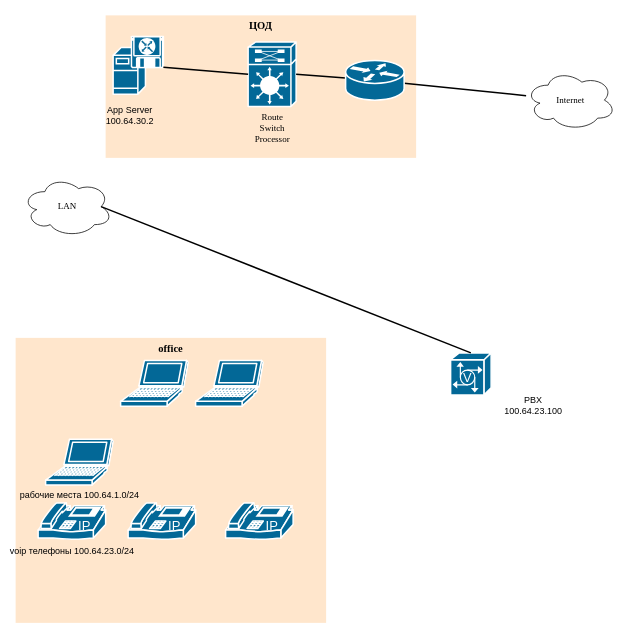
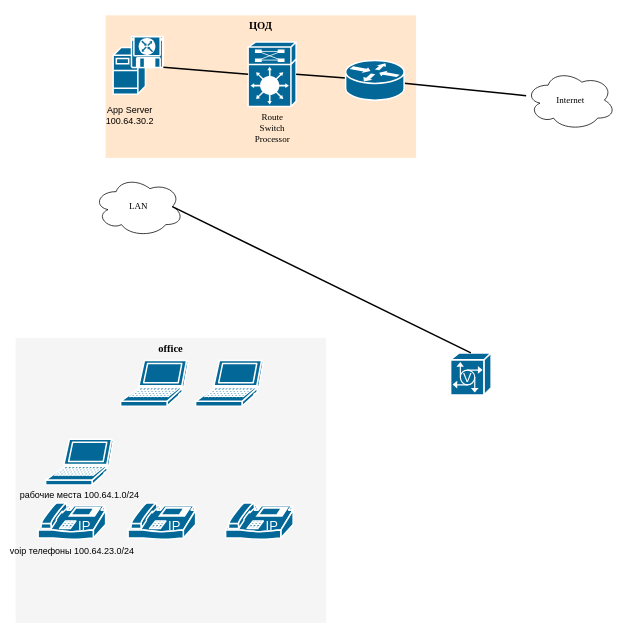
  <mxCell id="0" />
  <mxCell id="1" parent="0" />
  <mxCell id="2" value="ЦОД" style="whiteSpace=wrap;html=1;rounded=0;shadow=0;comic=0;strokeWidth=1;fontFamily=Verdana;fontSize=14;fillColor=#ffe6cc;strokeColor=none;fontStyle=1;verticalAlign=top;" parent="1" vertex="1"><mxGeometry x="140" y="20" width="414" height="190" as="geometry" /></mxCell>
- <mxCell id="3" value="office" style="whiteSpace=wrap;html=1;rounded=0;shadow=0;comic=0;strokeWidth=1;fontFamily=Verdana;fontSize=14;fillColor=#ffe6cc;strokeColor=none;fontStyle=1;verticalAlign=top;" parent="1" vertex="1"><mxGeometry x="20" y="450" width="414" height="380" as="geometry" /></mxCell>
+ <mxCell id="3" value="office" style="whiteSpace=wrap;html=1;rounded=0;shadow=0;comic=0;strokeWidth=1;fontFamily=Verdana;fontSize=14;fillColor=#f5f5f5;strokeColor=none;fontStyle=1;verticalAlign=top;" parent="1" vertex="1"><mxGeometry x="20" y="450" width="414" height="380" as="geometry" /></mxCell>
  <mxCell id="4" value="Route&lt;div&gt;Switch&lt;/div&gt;&lt;div&gt;Processor&lt;/div&gt;" style="shape=mxgraph.cisco.misc.route_switch_processor;html=1;dashed=0;fillColor=#036897;strokeColor=#ffffff;strokeWidth=2;verticalLabelPosition=bottom;verticalAlign=top;rounded=0;shadow=0;comic=0;fontFamily=Verdana;fontSize=12;" parent="1" vertex="1"><mxGeometry x="330" y="55.5" width="64" height="86" as="geometry" /></mxCell>
  <mxCell id="5" style="edgeStyle=none;html=1;labelBackgroundColor=none;startFill=0;endArrow=none;endFill=0;strokeWidth=2;fontFamily=Verdana;fontSize=12;" parent="1" edge="1"><mxGeometry relative="1" as="geometry"><mxPoint x="521" y="310.557" as="targetPoint" /></mxGeometry></mxCell>
  <mxCell id="6" style="edgeStyle=none;html=1;labelBackgroundColor=none;startFill=0;endArrow=none;endFill=0;strokeWidth=2;fontFamily=Verdana;fontSize=12;" parent="1" edge="1"><mxGeometry relative="1" as="geometry"><mxPoint x="520" y="394.584" as="targetPoint" /></mxGeometry></mxCell>
  <mxCell id="7" style="edgeStyle=none;html=1;labelBackgroundColor=none;startFill=0;endArrow=none;endFill=0;strokeWidth=2;fontFamily=Verdana;fontSize=12;exitX=1;exitY=0.5;exitDx=0;exitDy=0;exitPerimeter=0;" parent="1" source="4" target="11" edge="1"><mxGeometry relative="1" as="geometry"><mxPoint x="1337.391" y="362" as="sourcePoint" /></mxGeometry></mxCell>
- <mxCell id="8" value="LAN" style="ellipse;shape=cloud;whiteSpace=wrap;html=1;rounded=0;shadow=0;comic=0;strokeWidth=1;fontFamily=Verdana;fontSize=12;" parent="1" vertex="1"><mxGeometry x="29" y="235" width="120" height="80" as="geometry" /></mxCell>
+ <mxCell id="8" value="LAN" style="ellipse;shape=cloud;whiteSpace=wrap;html=1;rounded=0;shadow=0;comic=0;strokeWidth=1;fontFamily=Verdana;fontSize=12;" parent="1" vertex="1"><mxGeometry x="124" y="235" width="120" height="80" as="geometry" /></mxCell>
  <mxCell id="9" value="Internet" style="ellipse;shape=cloud;whiteSpace=wrap;html=1;rounded=0;shadow=0;comic=0;strokeWidth=1;fontFamily=Verdana;fontSize=12;" parent="1" vertex="1"><mxGeometry x="700" y="93" width="120" height="80" as="geometry" /></mxCell>
  <mxCell id="10" style="edgeStyle=none;html=1;labelBackgroundColor=none;startFill=0;endArrow=none;endFill=0;strokeWidth=2;fontFamily=Verdana;fontSize=12;" parent="1" source="11" target="9" edge="1"><mxGeometry relative="1" as="geometry" /></mxCell>
  <mxCell id="11" value="" style="shape=mxgraph.cisco.routers.router;html=1;dashed=0;fillColor=#036897;strokeColor=#ffffff;strokeWidth=2;verticalLabelPosition=bottom;verticalAlign=top;rounded=0;shadow=0;comic=0;fontFamily=Verdana;fontSize=12;" parent="1" vertex="1"><mxGeometry x="460" y="80" width="78" height="53" as="geometry" /></mxCell>
  <mxCell id="12" style="edgeStyle=orthogonalEdgeStyle;rounded=0;orthogonalLoop=1;jettySize=auto;html=1;exitX=0.5;exitY=1;exitDx=0;exitDy=0;" parent="1" source="3" target="3" edge="1"><mxGeometry relative="1" as="geometry" /></mxCell>
  <mxCell id="13" value="рабочие места 100.64.1.0/24" style="shape=mxgraph.cisco.computers_and_peripherals.laptop;sketch=0;html=1;pointerEvents=1;dashed=0;fillColor=#036897;strokeColor=#ffffff;strokeWidth=2;verticalLabelPosition=bottom;verticalAlign=top;align=center;outlineConnect=0;" parent="1" vertex="1"><mxGeometry x="60" y="585" width="90" height="61" as="geometry" /></mxCell>
  <mxCell id="14" value="" style="shape=mxgraph.cisco.computers_and_peripherals.laptop;sketch=0;html=1;pointerEvents=1;dashed=0;fillColor=#036897;strokeColor=#ffffff;strokeWidth=2;verticalLabelPosition=bottom;verticalAlign=top;align=center;outlineConnect=0;" parent="1" vertex="1"><mxGeometry x="260" y="480" width="90" height="61" as="geometry" /></mxCell>
  <mxCell id="15" value="" style="shape=mxgraph.cisco.computers_and_peripherals.laptop;sketch=0;html=1;pointerEvents=1;dashed=0;fillColor=#036897;strokeColor=#ffffff;strokeWidth=2;verticalLabelPosition=bottom;verticalAlign=top;align=center;outlineConnect=0;" parent="1" vertex="1"><mxGeometry x="160" y="480" width="90" height="61" as="geometry" /></mxCell>
  <mxCell id="16" value="" style="shape=mxgraph.cisco.modems_and_phones.ip_phone;sketch=0;html=1;pointerEvents=1;dashed=0;fillColor=#036897;strokeColor=#ffffff;strokeWidth=2;verticalLabelPosition=bottom;verticalAlign=top;align=center;outlineConnect=0;" parent="1" vertex="1"><mxGeometry x="300" y="670" width="90" height="50" as="geometry" /></mxCell>
  <mxCell id="17" value="" style="shape=mxgraph.cisco.modems_and_phones.ip_phone;sketch=0;html=1;pointerEvents=1;dashed=0;fillColor=#036897;strokeColor=#ffffff;strokeWidth=2;verticalLabelPosition=bottom;verticalAlign=top;align=center;outlineConnect=0;" parent="1" vertex="1"><mxGeometry x="170" y="670" width="90" height="50" as="geometry" /></mxCell>
  <mxCell id="18" value="voip телефоны 100.64.23.0/24" style="shape=mxgraph.cisco.modems_and_phones.ip_phone;sketch=0;html=1;pointerEvents=1;dashed=0;fillColor=#036897;strokeColor=#ffffff;strokeWidth=2;verticalLabelPosition=bottom;verticalAlign=top;align=center;outlineConnect=0;" parent="1" vertex="1"><mxGeometry x="50" y="670" width="90" height="50" as="geometry" /></mxCell>
  <mxCell id="19" value="" style="shape=mxgraph.cisco.servers.software_based_server;sketch=0;html=1;pointerEvents=1;dashed=0;fillColor=#036897;strokeColor=#ffffff;strokeWidth=2;verticalLabelPosition=bottom;verticalAlign=top;align=center;outlineConnect=0;" parent="1" vertex="1"><mxGeometry x="150" y="48" width="67" height="77" as="geometry" /></mxCell>
  <mxCell id="20" value="" style="shape=mxgraph.cisco.servers.voice_commserver;sketch=0;html=1;pointerEvents=1;dashed=0;fillColor=#036897;strokeColor=#ffffff;strokeWidth=2;verticalLabelPosition=bottom;verticalAlign=top;align=center;outlineConnect=0;" parent="1" vertex="1"><mxGeometry x="600" y="470" width="54" height="56" as="geometry" /></mxCell>
  <mxCell id="21" style="edgeStyle=none;html=1;labelBackgroundColor=none;startFill=0;endArrow=none;endFill=0;strokeWidth=2;fontFamily=Verdana;fontSize=12;entryX=0.5;entryY=0;entryDx=0;entryDy=0;entryPerimeter=0;exitX=0.875;exitY=0.5;exitDx=0;exitDy=0;exitPerimeter=0;" parent="1" source="8" target="20" edge="1"><mxGeometry relative="1" as="geometry"><mxPoint x="233" y="270" as="sourcePoint" /><mxPoint x="434" y="416" as="targetPoint" /></mxGeometry></mxCell>
  <mxCell id="22" style="edgeStyle=none;html=1;labelBackgroundColor=none;startFill=0;endArrow=none;endFill=0;strokeWidth=2;fontFamily=Verdana;fontSize=12;exitX=0;exitY=0.5;exitDx=0;exitDy=0;exitPerimeter=0;" parent="1" source="4" target="19" edge="1"><mxGeometry relative="1" as="geometry"><mxPoint x="176" y="100" as="sourcePoint" /><mxPoint x="80" y="195" as="targetPoint" /></mxGeometry></mxCell>
  <mxCell id="23" value="&lt;div&gt;App Server&lt;/div&gt;&lt;div&gt;100.64.30.2&lt;br&gt;&lt;/div&gt;" style="text;html=1;align=center;verticalAlign=middle;resizable=0;points=[];autosize=1;strokeColor=none;fillColor=none;" parent="1" vertex="1"><mxGeometry x="127" y="133" width="90" height="40" as="geometry" /></mxCell>
- <mxCell id="24" value="&lt;div&gt;PBX&lt;/div&gt;&lt;div&gt;100.64.23.100&lt;/div&gt;" style="text;html=1;align=center;verticalAlign=middle;resizable=0;points=[];autosize=1;strokeColor=none;fillColor=none;" parent="1" vertex="1"><mxGeometry x="660" y="520" width="100" height="40" as="geometry" /></mxCell>
